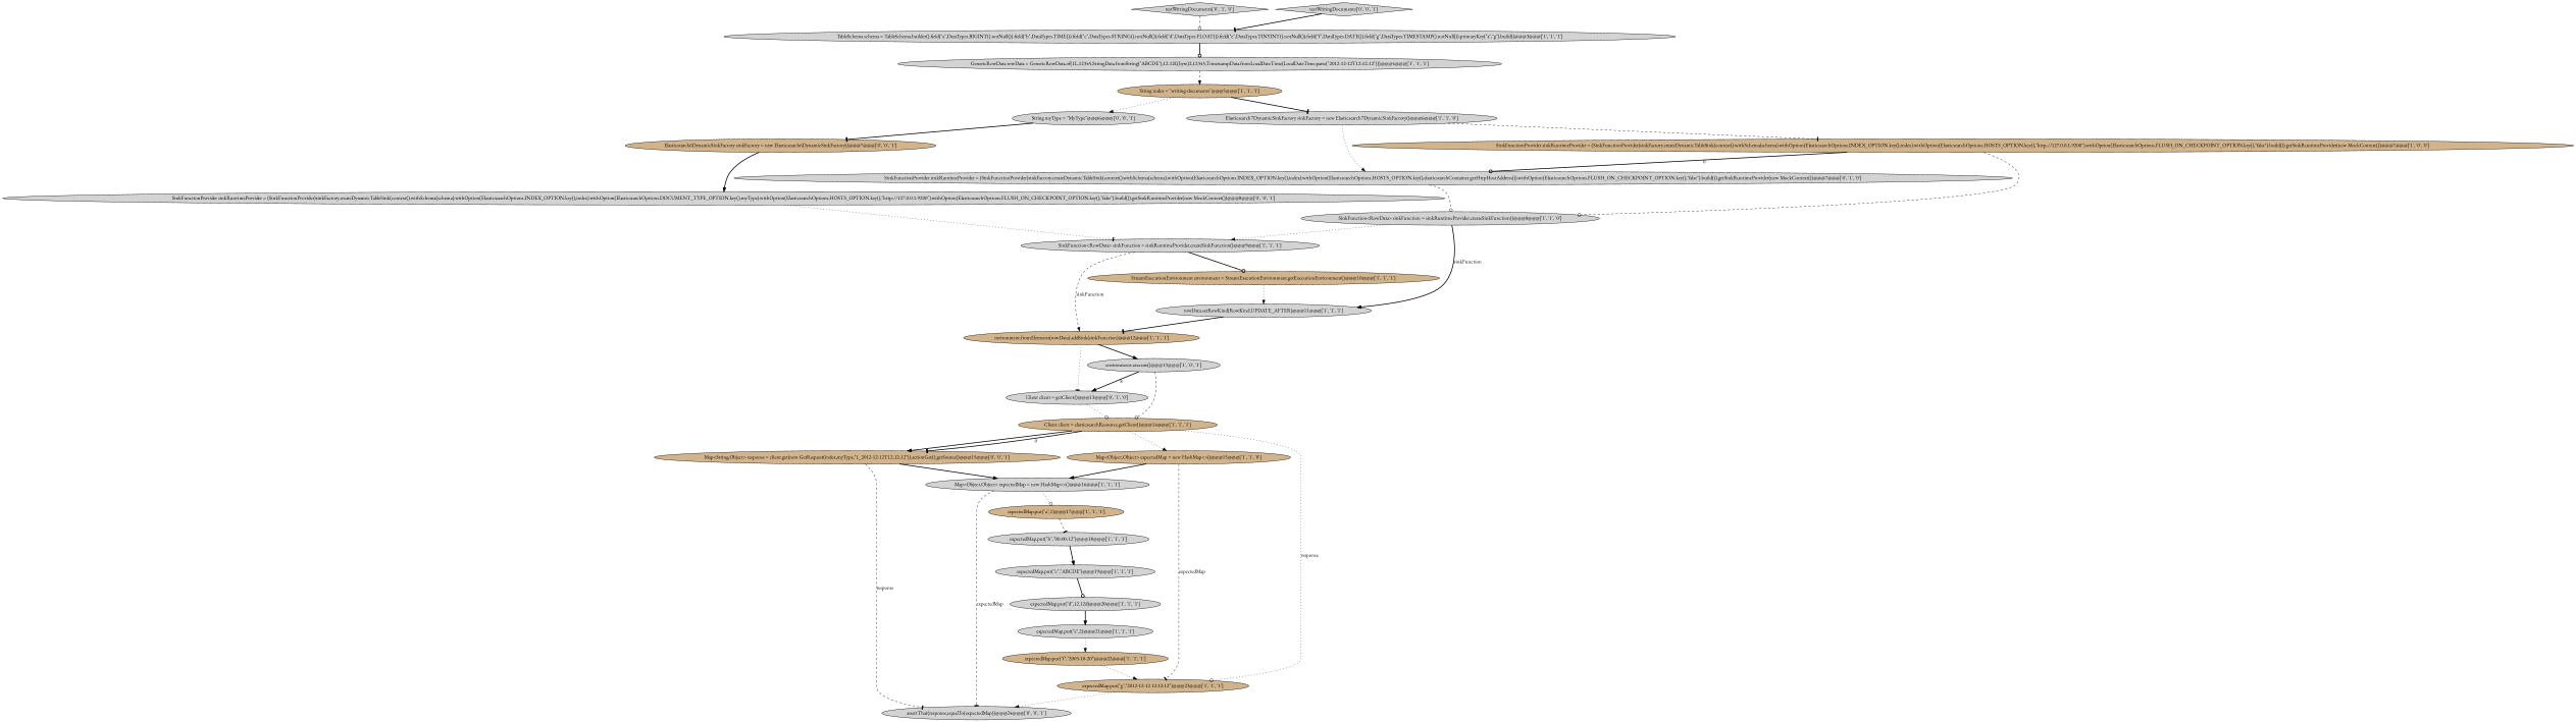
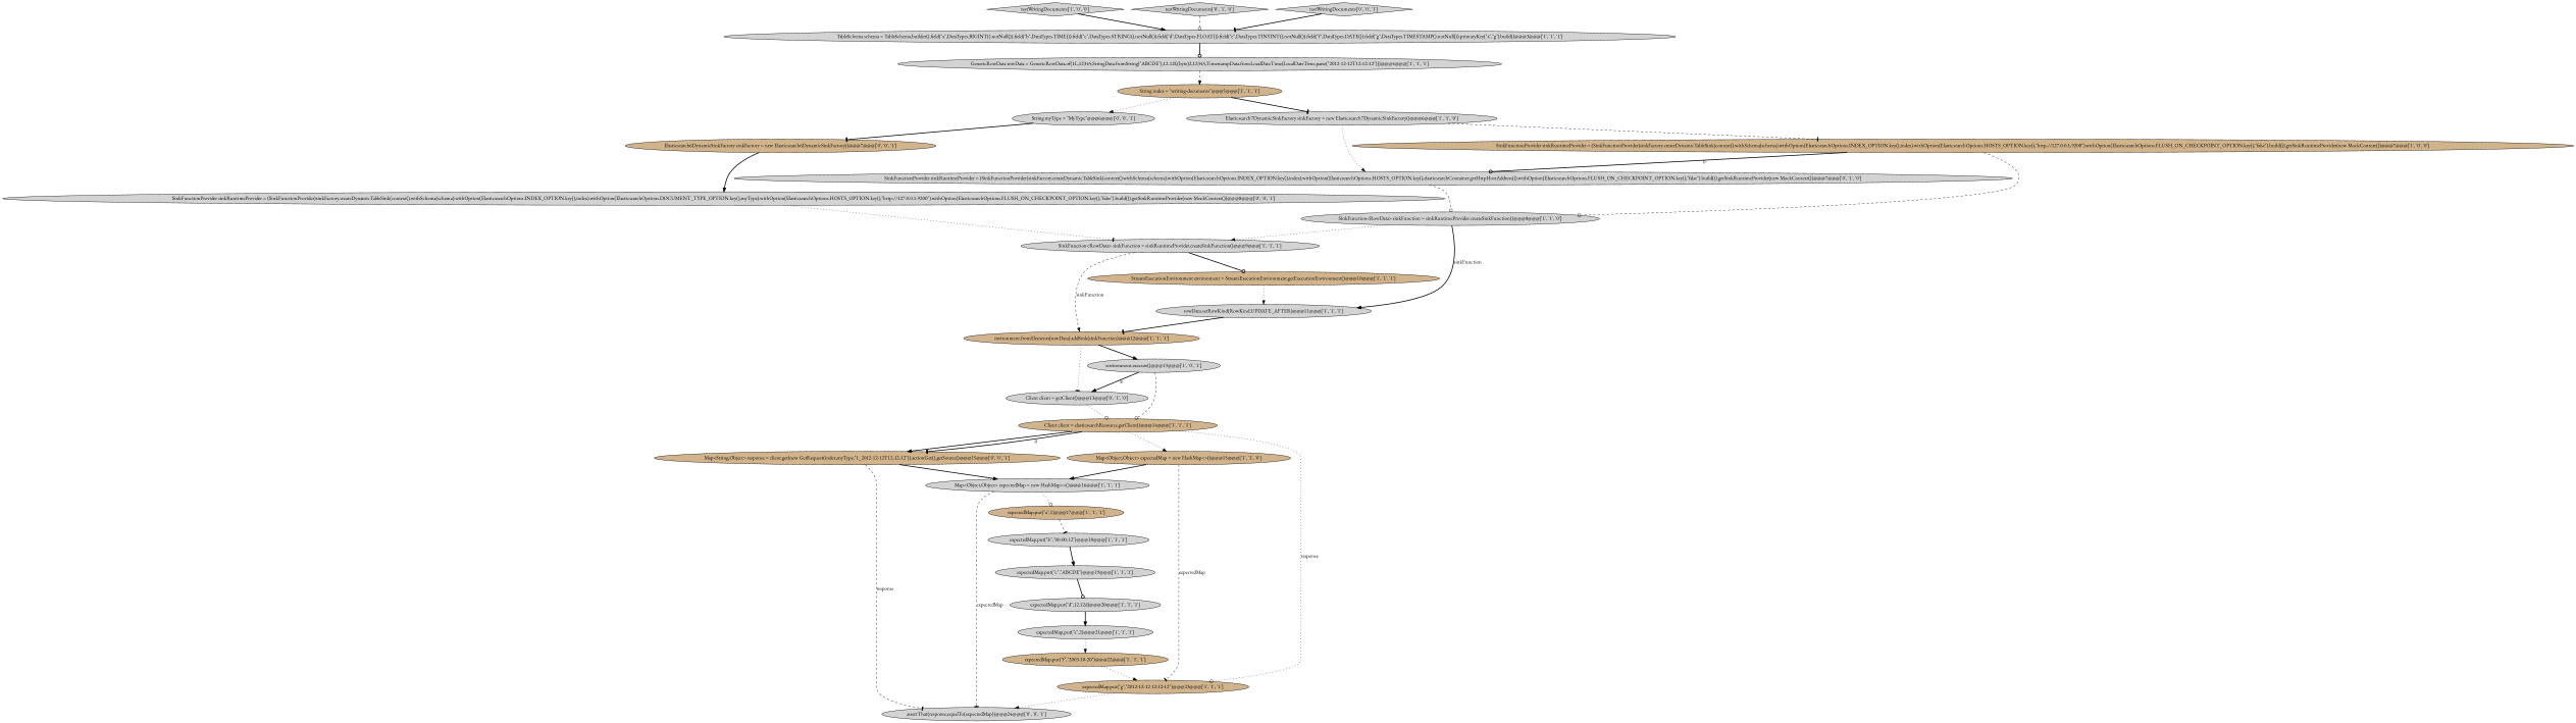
  digraph {
    fontname="EB Garamond"
    node [fillcolor=lightgrey fontname="EB Garamond" shape=ellipse style=filled]
    edge [arrowhead=normal fontname="EB Garamond" style=bold]
+   n1 [label="testWritingDocuments['1', '0', '0']" shape=diamond]
    n2 [label="TableSchema schema = TableSchema.builder().field(\"a\",DataTypes.BIGINT().notNull()).field(\"b\",DataTypes.TIME()).field(\"c\",DataTypes.STRING().notNull()).field(\"d\",DataTypes.FLOAT()).field(\"e\",DataTypes.TINYINT().notNull()).field(\"f\",DataTypes.DATE()).field(\"g\",DataTypes.TIMESTAMP().notNull()).primaryKey(\"a\",\"g\").build()@@@3@@@['1', '1', '1']"]
    n3 [label="GenericRowData rowData = GenericRowData.of(1L,12345,StringData.fromString(\"ABCDE\"),12.12f,(byte)2,12345,TimestampData.fromLocalDateTime(LocalDateTime.parse(\"2012-12-12T12:12:12\")))@@@4@@@['1', '1', '1']"]
    n4 [label="Map<Object,Object> expectedMap = new HashMap<>()@@@16@@@['1', '1', '1']"]
    n5 [label="assertThat(response,equalTo(expectedMap))@@@24@@@['0', '0', '1']"]
    n6 [fillcolor=tan label="expectedMap.put(\"a\",1)@@@17@@@['1', '1', '1']"]
    n7 [label="expectedMap.put(\"b\",\"00:00:12\")@@@18@@@['1', '1', '1']"]
    n8 [fillcolor=tan label="Elasticsearch6DynamicSinkFactory sinkFactory = new Elasticsearch6DynamicSinkFactory()@@@7@@@['0', '0', '1']"]
    n9 [label="SinkFunctionProvider sinkRuntimeProvider = (SinkFunctionProvider)sinkFactory.createDynamicTableSink(context().withSchema(schema).withOption(ElasticsearchOptions.INDEX_OPTION.key(),index).withOption(ElasticsearchOptions.DOCUMENT_TYPE_OPTION.key(),myType).withOption(ElasticsearchOptions.HOSTS_OPTION.key(),\"http://127.0.0.1:9200\").withOption(ElasticsearchOptions.FLUSH_ON_CHECKPOINT_OPTION.key(),\"false\").build()).getSinkRuntimeProvider(new MockContext())@@@8@@@['0', '0', '1']"]
    n10 [label="SinkFunction<RowData> sinkFunction = sinkRuntimeProvider.createSinkFunction()@@@9@@@['1', '1', '1']"]
    n11 [fillcolor=tan label="expectedMap.put(\"g\",\"2012-12-12 12:12:12\")@@@23@@@['1', '1', '1']"]
    n12 [fillcolor=tan label="environment.fromElements(rowData).addSink(sinkFunction)@@@12@@@['1', '1', '1']"]
    n13 [label="Client client = getClient()@@@13@@@['0', '1', '0']"]
    n14 [label="environment.execute()@@@13@@@['1', '0', '1']"]
    n15 [fillcolor=tan label="Client client = elasticsearchResource.getClient()@@@14@@@['1', '1', '1']"]
    n16 [fillcolor=tan label="Map<String,Object> response = client.get(new GetRequest(index,myType,\"1_2012-12-12T12:12:12\")).actionGet().getSource()@@@15@@@['0', '0', '1']"]
    n17 [label="String myType = \"MyType\"@@@6@@@['0', '0', '1']"]
    n18 [label="testWritingDocuments['0', '1', '0']" shape=diamond]
    n19 [label="SinkFunctionProvider sinkRuntimeProvider = (SinkFunctionProvider)sinkFactory.createDynamicTableSink(context().withSchema(schema).withOption(ElasticsearchOptions.INDEX_OPTION.key(),index).withOption(ElasticsearchOptions.HOSTS_OPTION.key(),elasticsearchContainer.getHttpHostAddress()).withOption(ElasticsearchOptions.FLUSH_ON_CHECKPOINT_OPTION.key(),\"false\").build()).getSinkRuntimeProvider(new MockContext())@@@7@@@['0', '1', '0']"]
    n20 [label="SinkFunction<RowData> sinkFunction = sinkRuntimeProvider.createSinkFunction()@@@8@@@['1', '1', '0']"]
    n21 [label="rowData.setRowKind(RowKind.UPDATE_AFTER)@@@11@@@['1', '1', '1']"]
    n22 [fillcolor=tan label="StreamExecutionEnvironment environment = StreamExecutionEnvironment.getExecutionEnvironment()@@@10@@@['1', '1', '1']"]
    n23 [fillcolor=tan label="Map<Object,Object> expectedMap = new HashMap<>()@@@15@@@['1', '1', '0']"]
    n24 [fillcolor=tan label="String index = \"writing-documents\"@@@5@@@['1', '1', '1']"]
    n25 [label="Elasticsearch7DynamicSinkFactory sinkFactory = new Elasticsearch7DynamicSinkFactory()@@@6@@@['1', '1', '0']"]
    n26 [fillcolor=tan label="SinkFunctionProvider sinkRuntimeProvider = (SinkFunctionProvider)sinkFactory.createDynamicTableSink(context().withSchema(schema).withOption(ElasticsearchOptions.INDEX_OPTION.key(),index).withOption(ElasticsearchOptions.HOSTS_OPTION.key(),\"http://127.0.0.1:9200\").withOption(ElasticsearchOptions.FLUSH_ON_CHECKPOINT_OPTION.key(),\"false\").build()).getSinkRuntimeProvider(new MockContext())@@@7@@@['1', '0', '0']"]
    n27 [label="expectedMap.put(\"c\",\"ABCDE\")@@@19@@@['1', '1', '1']"]
    n28 [label="expectedMap.put(\"d\",12.12d)@@@20@@@['1', '1', '1']"]
    n29 [label="expectedMap.put(\"e\",2)@@@21@@@['1', '1', '1']"]
    n30 [label="testWritingDocuments['0', '0', '1']" shape=diamond]
    n31 [fillcolor=tan label="expectedMap.put(\"f\",\"2003-10-20\")@@@22@@@['1', '1', '1']"]
+   n1 -> n2
    n2 -> n3 [arrowhead=odot]
    n3 -> n24 [style=dashed]
    n4 -> n5 [arrowhead=tee label=expectedMap style=dashed]
    n4 -> n6 [arrowhead=odot style=dotted]
    n6 -> n7 [arrowhead=tee style=dashed]
    n7 -> n27
    n8 -> n9
    n9 -> n10 [arrowhead=tee style=dotted]
    n10 -> n12 [label=sinkFunction style=dashed]
    n10 -> n22 [arrowhead=odot]
    n11 -> n5 [style=dotted]
    n12 -> n13 [arrowhead=tee style=dotted]
    n12 -> n14
    n13 -> n15 [arrowhead=odot style=dotted]
    n14 -> n13 [label=8]
    n14 -> n15 [arrowhead=odot style=dashed]
    n15 -> n11 [arrowhead=odot label=response style=dotted]
    n15 -> n16
    n15 -> n16 [arrowhead=tee label=0]
    n15 -> n23 [style=dotted]
    n16 -> n4
    n16 -> n5 [arrowhead=tee label=response style=dashed]
    n17 -> n8 [arrowhead=tee]
    n18 -> n2 [arrowhead=odot style=dashed]
    n19 -> n20 [arrowhead=odot style=dashed]
    n20 -> n10 [style=dotted]
    n20 -> n21 [label=sinkFunction]
    n21 -> n12 [arrowhead=tee]
    n22 -> n21 [style=dotted]
    n23 -> n4
    n23 -> n11 [arrowhead=tee label=expectedMap style=dashed]
    n24 -> n17 [style=dotted]
    n24 -> n25 [arrowhead=tee]
    n25 -> n19 [style=dotted]
    n25 -> n26 [arrowhead=tee style=dashed]
    n26 -> n19 [arrowhead=odot label=0]
    n26 -> n20 [arrowhead=odot style=dashed]
    n27 -> n28 [arrowhead=odot]
    n28 -> n29
    n29 -> n31 [style=dotted]
    n30 -> n2 [arrowhead=tee]
    n31 -> n11 [style=dotted]
  }
